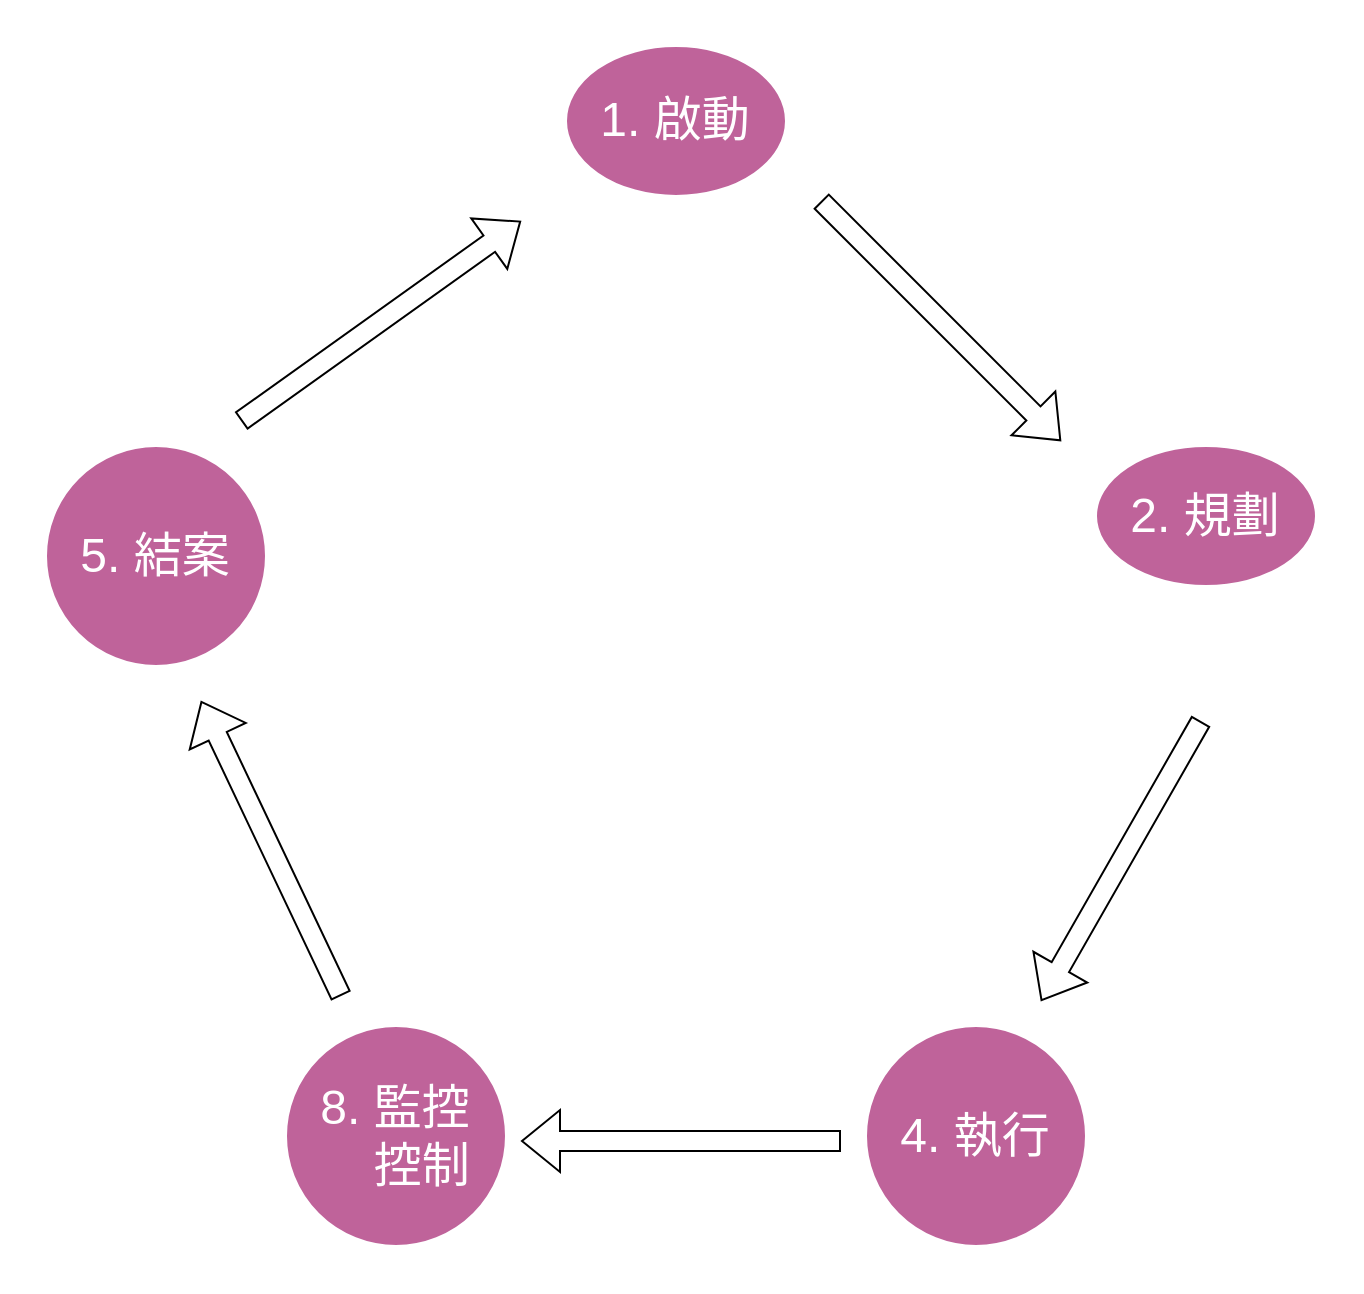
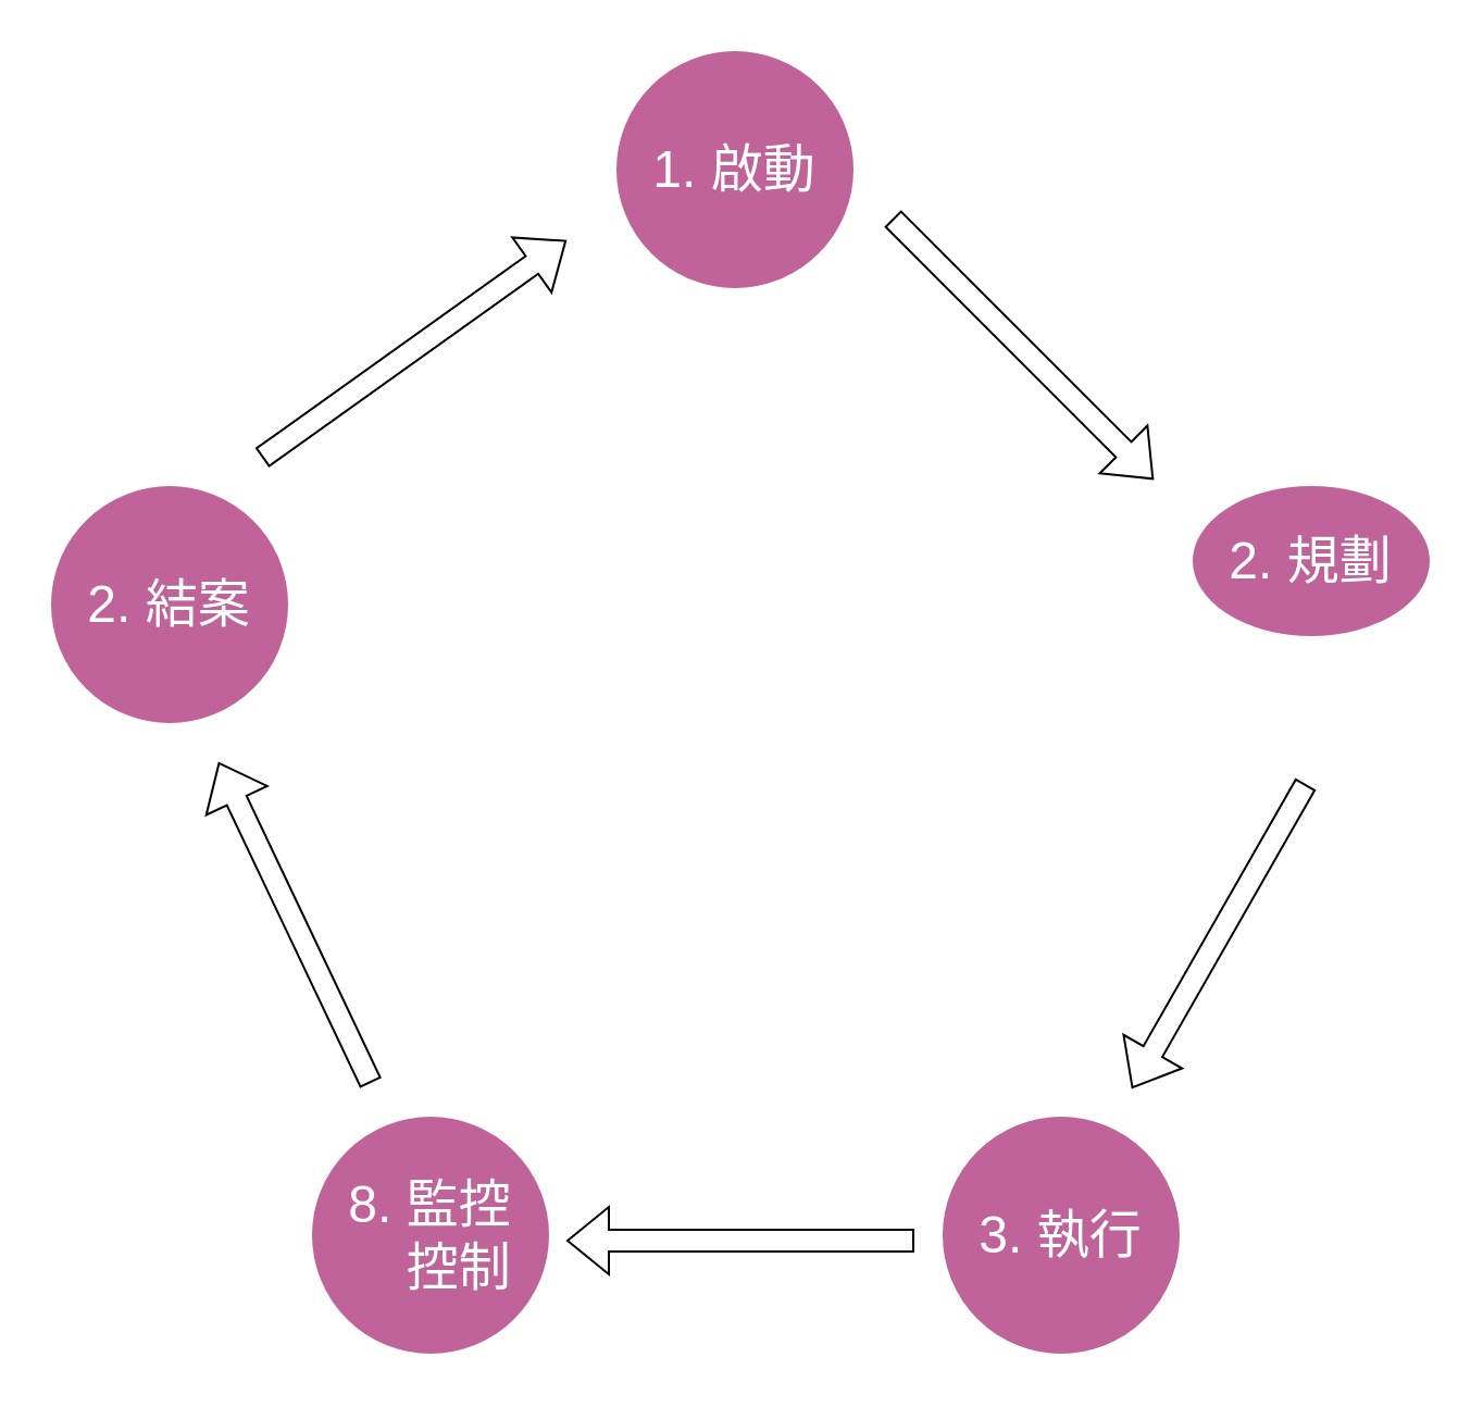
  <mxCell id="0" />
  <mxCell id="1" parent="0" />
- <mxCell id="2" value="&lt;font style=&quot;font-size: 24px;&quot;&gt;1. 啟動&lt;/font&gt;" style="ellipse;whiteSpace=wrap;html=1;rounded=0;shadow=0;strokeWidth=6;fontSize=14;align=center;fillColor=#BF639A;strokeColor=#FFFFFF;fontColor=#FFFFFF;" parent="1" vertex="1"><mxGeometry x="280" y="20" width="115" height="80" as="geometry" /></mxCell>
+ <mxCell id="2" value="&lt;font style=&quot;font-size: 24px;&quot;&gt;1. 啟動&lt;/font&gt;" style="ellipse;whiteSpace=wrap;html=1;rounded=0;shadow=0;strokeWidth=6;fontSize=14;align=center;fillColor=#BF639A;strokeColor=#FFFFFF;fontColor=#FFFFFF;" parent="1" vertex="1"><mxGeometry x="280" y="20" width="115" height="115" as="geometry" /></mxCell>
  <mxCell id="3" value="&lt;font style=&quot;font-size: 24px;&quot;&gt;2. 規劃&lt;/font&gt;" style="ellipse;whiteSpace=wrap;html=1;rounded=0;shadow=0;strokeWidth=6;fontSize=14;align=center;fillColor=#BF639A;strokeColor=#FFFFFF;fontColor=#FFFFFF;" vertex="1" parent="1"><mxGeometry x="545" y="220" width="115" height="75" as="geometry" /></mxCell>
- <mxCell id="4" value="&lt;font style=&quot;font-size: 24px;&quot;&gt;4. 執行&lt;/font&gt;" style="ellipse;whiteSpace=wrap;html=1;rounded=0;shadow=0;strokeWidth=6;fontSize=14;align=center;fillColor=#BF639A;strokeColor=#FFFFFF;fontColor=#FFFFFF;" vertex="1" parent="1"><mxGeometry x="430" y="510" width="115" height="115" as="geometry" /></mxCell>
+ <mxCell id="4" value="&lt;font style=&quot;font-size: 24px;&quot;&gt;3. 執行&lt;/font&gt;" style="ellipse;whiteSpace=wrap;html=1;rounded=0;shadow=0;strokeWidth=6;fontSize=14;align=center;fillColor=#BF639A;strokeColor=#FFFFFF;fontColor=#FFFFFF;" vertex="1" parent="1"><mxGeometry x="430" y="510" width="115" height="115" as="geometry" /></mxCell>
  <mxCell id="5" value="&lt;font style=&quot;font-size: 24px;&quot;&gt;8.&amp;nbsp;監控&lt;br&gt;&amp;nbsp; &amp;nbsp; 控制&lt;/font&gt;" style="ellipse;whiteSpace=wrap;html=1;rounded=0;shadow=0;strokeWidth=6;fontSize=14;align=center;fillColor=#BF639A;strokeColor=#FFFFFF;fontColor=#FFFFFF;" vertex="1" parent="1"><mxGeometry x="140" y="510" width="115" height="115" as="geometry" /></mxCell>
- <mxCell id="6" value="&lt;font style=&quot;font-size: 24px;&quot;&gt;5. 結案&lt;/font&gt;" style="ellipse;whiteSpace=wrap;html=1;rounded=0;shadow=0;strokeWidth=6;fontSize=14;align=center;fillColor=#BF639A;strokeColor=#FFFFFF;fontColor=#FFFFFF;" vertex="1" parent="1"><mxGeometry x="20" y="220" width="115" height="115" as="geometry" /></mxCell>
+ <mxCell id="6" value="&lt;font style=&quot;font-size: 24px;&quot;&gt;2. 結案&lt;/font&gt;" style="ellipse;whiteSpace=wrap;html=1;rounded=0;shadow=0;strokeWidth=6;fontSize=14;align=center;fillColor=#BF639A;strokeColor=#FFFFFF;fontColor=#FFFFFF;" vertex="1" parent="1"><mxGeometry x="20" y="220" width="115" height="115" as="geometry" /></mxCell>
  <mxCell id="7" value="" style="shape=flexArrow;endArrow=classic;html=1;rounded=0;" edge="1" parent="1"><mxGeometry width="50" height="50" relative="1" as="geometry"><mxPoint x="410" y="100" as="sourcePoint" /><mxPoint x="530" y="220" as="targetPoint" /></mxGeometry></mxCell>
  <mxCell id="8" value="" style="shape=flexArrow;endArrow=classic;html=1;rounded=0;" edge="1" parent="1"><mxGeometry width="50" height="50" relative="1" as="geometry"><mxPoint x="600" y="360" as="sourcePoint" /><mxPoint x="520" y="500" as="targetPoint" /></mxGeometry></mxCell>
  <mxCell id="9" value="" style="shape=flexArrow;endArrow=classic;html=1;rounded=0;" edge="1" parent="1"><mxGeometry width="50" height="50" relative="1" as="geometry"><mxPoint x="170" y="497.5" as="sourcePoint" /><mxPoint x="100" y="350" as="targetPoint" /></mxGeometry></mxCell>
  <mxCell id="10" value="" style="shape=flexArrow;endArrow=classic;html=1;rounded=0;" edge="1" parent="1"><mxGeometry width="50" height="50" relative="1" as="geometry"><mxPoint x="420" y="570" as="sourcePoint" /><mxPoint x="260" y="570" as="targetPoint" /></mxGeometry></mxCell>
  <mxCell id="11" value="" style="shape=flexArrow;endArrow=classic;html=1;rounded=0;" edge="1" parent="1"><mxGeometry width="50" height="50" relative="1" as="geometry"><mxPoint x="120" y="210" as="sourcePoint" /><mxPoint x="260" y="110" as="targetPoint" /></mxGeometry></mxCell>
